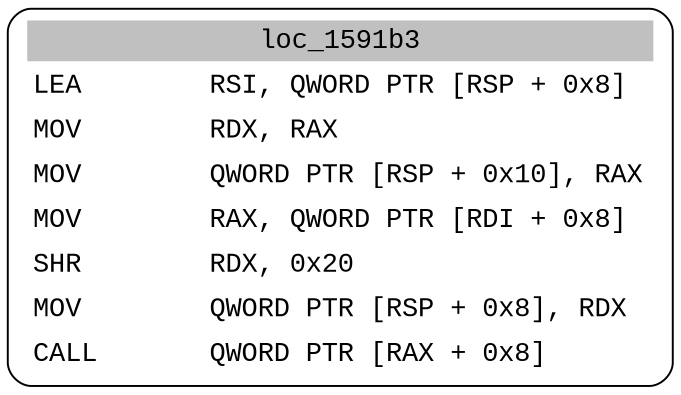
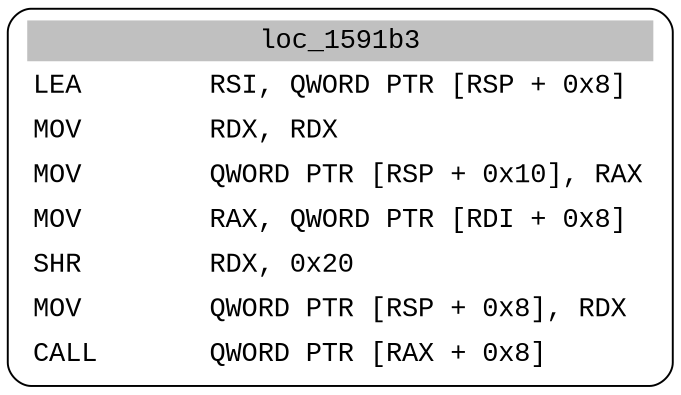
  digraph {
    rankdir=LR
-   n1 [fontname="Courier New" label=<<table border="0" cellborder="0" cellpadding="3"><tr><td align="center" colspan="2" bgcolor="grey">loc_1591b3</td></tr><tr><td align="left">LEA        RSI, QWORD PTR [RSP + 0x8]</td></tr><tr><td align="left">MOV        RDX, RAX</td></tr><tr><td align="left">MOV        QWORD PTR [RSP + 0x10], RAX</td></tr><tr><td align="left">MOV        RAX, QWORD PTR [RDI + 0x8]</td></tr><tr><td align="left">SHR        RDX, 0x20</td></tr><tr><td align="left">MOV        QWORD PTR [RSP + 0x8], RDX</td></tr><tr><td align="left">CALL       QWORD PTR [RAX + 0x8]</td></tr></table>> shape=Mrecord]
+   n1 [fontname="Courier New" label=<<table border="0" cellborder="0" cellpadding="3"><tr><td align="center" colspan="2" bgcolor="grey">loc_1591b3</td></tr><tr><td align="left">LEA        RSI, QWORD PTR [RSP + 0x8]</td></tr><tr><td align="left">MOV        RDX, RDX</td></tr><tr><td align="left">MOV        QWORD PTR [RSP + 0x10], RAX</td></tr><tr><td align="left">MOV        RAX, QWORD PTR [RDI + 0x8]</td></tr><tr><td align="left">SHR        RDX, 0x20</td></tr><tr><td align="left">MOV        QWORD PTR [RSP + 0x8], RDX</td></tr><tr><td align="left">CALL       QWORD PTR [RAX + 0x8]</td></tr></table>> shape=Mrecord]
  }
